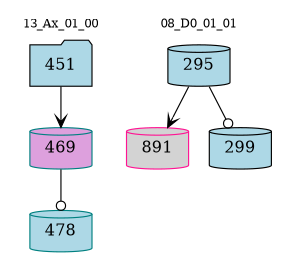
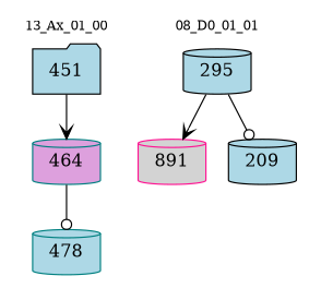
  digraph {
    node [color=black fillcolor=lightblue shape=cylinder style=filled]
    edge [arrowhead=odot color=black]
-   n1 [color=teal fillcolor=plum label=469]
+   n1 [color=teal fillcolor=plum label=464]
    n2 [label=451 shape=folder]
    n3 [color=teal label=478]
    n4 [label=295]
    n5 [color=deeppink fillcolor=lightgrey label=891]
-   n6 [label=299]
+   n6 [label=209]
    subgraph cluster_1 {
      color=white
      fontsize=10
      label="13_Ax_01_00"
      n1
      n2
      n3
    }
    subgraph cluster_2 {
      color=white
      fontsize=10
      label="08_D0_01_01"
      n4
      n5
      n6
    }
    n1 -> n3
    n2 -> n1 [arrowhead=vee]
    n4 -> n5 [arrowhead=vee]
    n4 -> n6
  }
